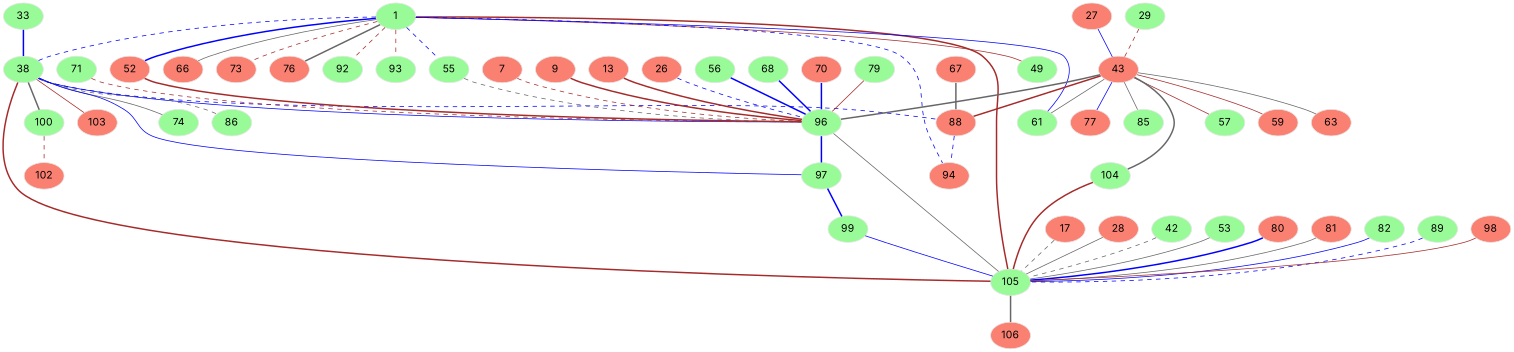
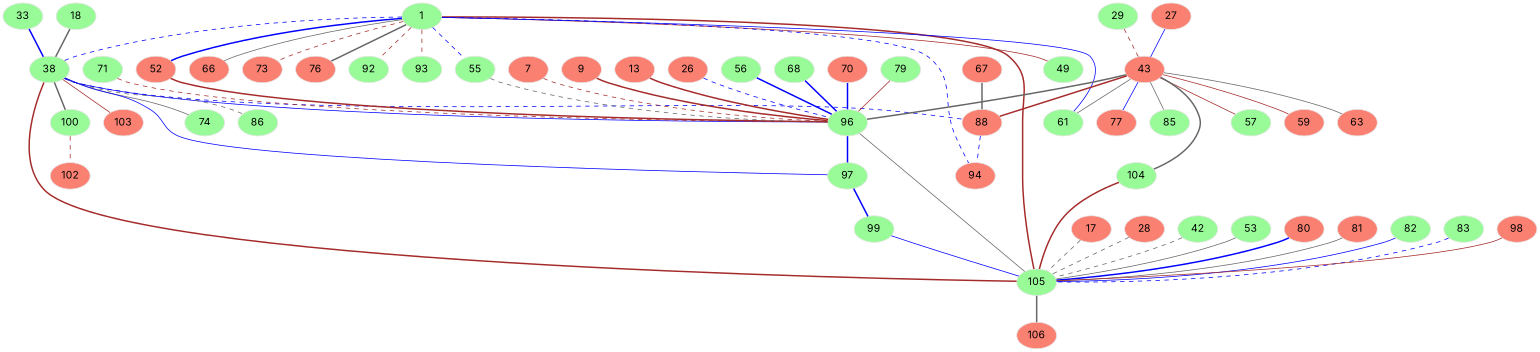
  graph {
    fontname=Inter
    node [color=gray90 fillcolor=palegreen fontname=Inter style=filled]
    edge [color=blue fontname=Inter style=bold]
    38 [super="+6"]
    105 [super="+31+90+69+37+20+101"]
    96 [super="+41+3"]
    74 [super="+39"]
    86
    88 [fillcolor=salmon super="+60"]
    97 [super="+34+44+62+91+95"]
    100
    103 [fillcolor=salmon super="+65"]
    1
    49
    52 [fillcolor=salmon super="+48"]
    55 [super="+25"]
    61
    66 [fillcolor=salmon]
    73 [fillcolor=salmon]
    76 [fillcolor=salmon super="+72"]
    92 [super="+11+15"]
    93 [super="+47"]
    94 [fillcolor=salmon super="+46+36+54"]
    106 [fillcolor=salmon super="+32"]
    7 [fillcolor=salmon]
    9 [fillcolor=salmon]
    13 [fillcolor=salmon]
    17 [fillcolor=salmon]
+   18
    26 [fillcolor=salmon]
    43 [fillcolor=salmon super="+10+40+24"]
    57
    59 [fillcolor=salmon super="+30"]
    63 [fillcolor=salmon]
    77 [fillcolor=salmon super="+75"]
    85
    104 [super="+58+78"]
    27 [fillcolor=salmon]
    28 [fillcolor=salmon]
    29
    33
    99 [super="+21"]
    102 [fillcolor=salmon]
    42
    53
    56
    67 [fillcolor=salmon]
    68
    70 [fillcolor=salmon]
    71
    79
    80 [fillcolor=salmon]
    81 [fillcolor=salmon]
    82
-   83 [label=89]
+   83
    98 [fillcolor=salmon super="+22+51"]
    38 -- 105 [color=brown weight=2]
    38 -- 96 [style=solid]
    38 -- 74 [color=gray40 style=solid]
    38 -- 86 [color=gray40 style=dashed]
    38 -- 88 [style=dashed weight=3]
    38 -- 97 [style=solid]
    38 -- 100 [color=gray40]
    38 -- 103 [color=brown style=solid]
    105 -- 106 [color=gray40]
    96 -- 105 [color=gray40 style=solid weight=5]
    96 -- 97
    88 -- 94 [style=dashed]
    97 -- 99
    100 -- 102 [color=brown style=dashed]
    1 -- 38 [style=dashed]
    1 -- 105 [color=brown weight=2]
    1 -- 49 [color=brown style=solid]
    1 -- 52
    1 -- 55 [style=dashed]
    1 -- 61 [style=solid]
    1 -- 66 [color=gray40 style=solid]
    1 -- 73 [color=brown style=dashed]
    1 -- 76 [color=gray40]
    1 -- 92 [color=brown style=dashed]
    1 -- 93 [color=brown style=dashed]
    1 -- 94 [style=dashed]
    52 -- 96 [color=brown]
    55 -- 96 [color=gray40 style=dashed]
    7 -- 96 [color=brown style=dashed]
    9 -- 96 [color=brown]
    13 -- 96 [color=brown]
    17 -- 105 [color=gray40 style=dashed]
+   18 -- 38 [color=gray40]
    26 -- 96 [style=dashed]
    43 -- 96 [color=gray40 weight=4]
    43 -- 88 [color=brown]
    43 -- 61 [color=gray40 style=solid]
    43 -- 57 [color=brown style=solid]
    43 -- 59 [color=brown style=solid]
    43 -- 63 [color=gray40 style=solid]
    43 -- 77 [style=solid]
    43 -- 85 [color=gray40 style=solid]
    43 -- 104 [color=gray40]
    104 -- 105 [color=brown]
    27 -- 43 [style=solid]
-   28 -- 105 [color=gray40 style=solid]
+   28 -- 105 [color=gray40 style=dashed]
    29 -- 43 [color=brown style=dashed]
    33 -- 38
    99 -- 105 [style=solid]
    42 -- 105 [color=gray40 style=dashed]
    53 -- 105 [color=gray40 style=solid]
    56 -- 96
    67 -- 88 [color=gray40]
    68 -- 96
    70 -- 96
    71 -- 96 [color=brown style=dashed]
    79 -- 96 [color=brown style=solid]
    80 -- 105
    81 -- 105 [color=gray40 style=solid]
    82 -- 105 [style=solid]
    83 -- 105 [style=dashed]
    98 -- 105 [color=brown style=solid]
  }
